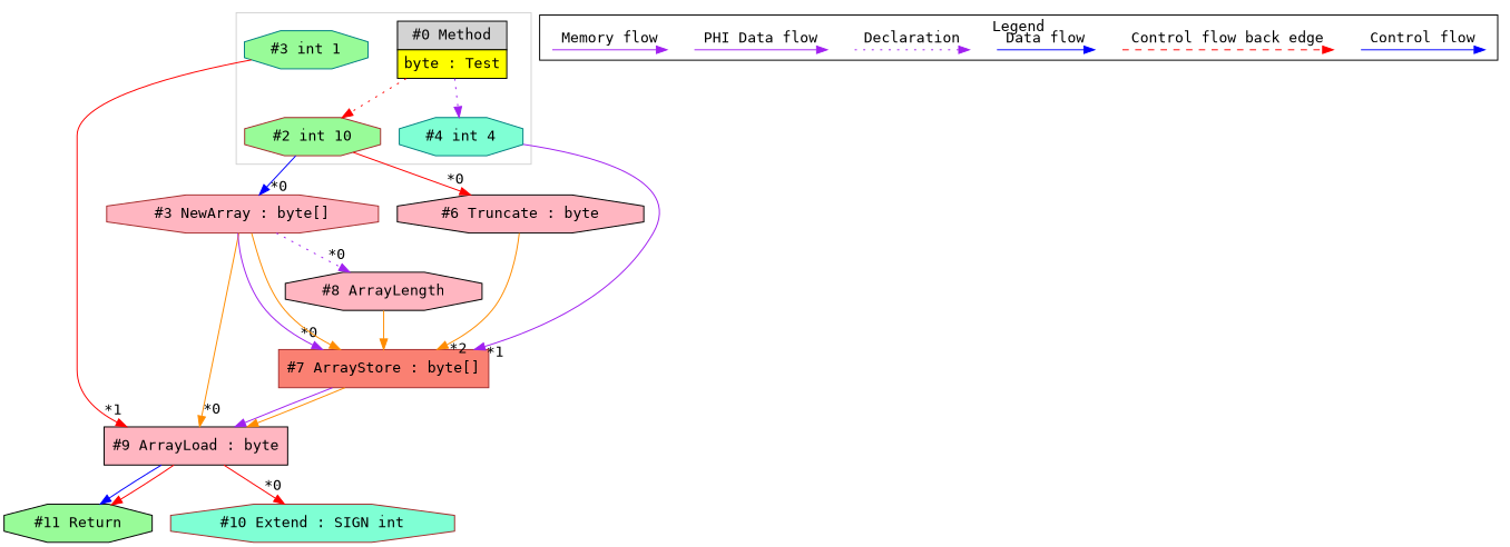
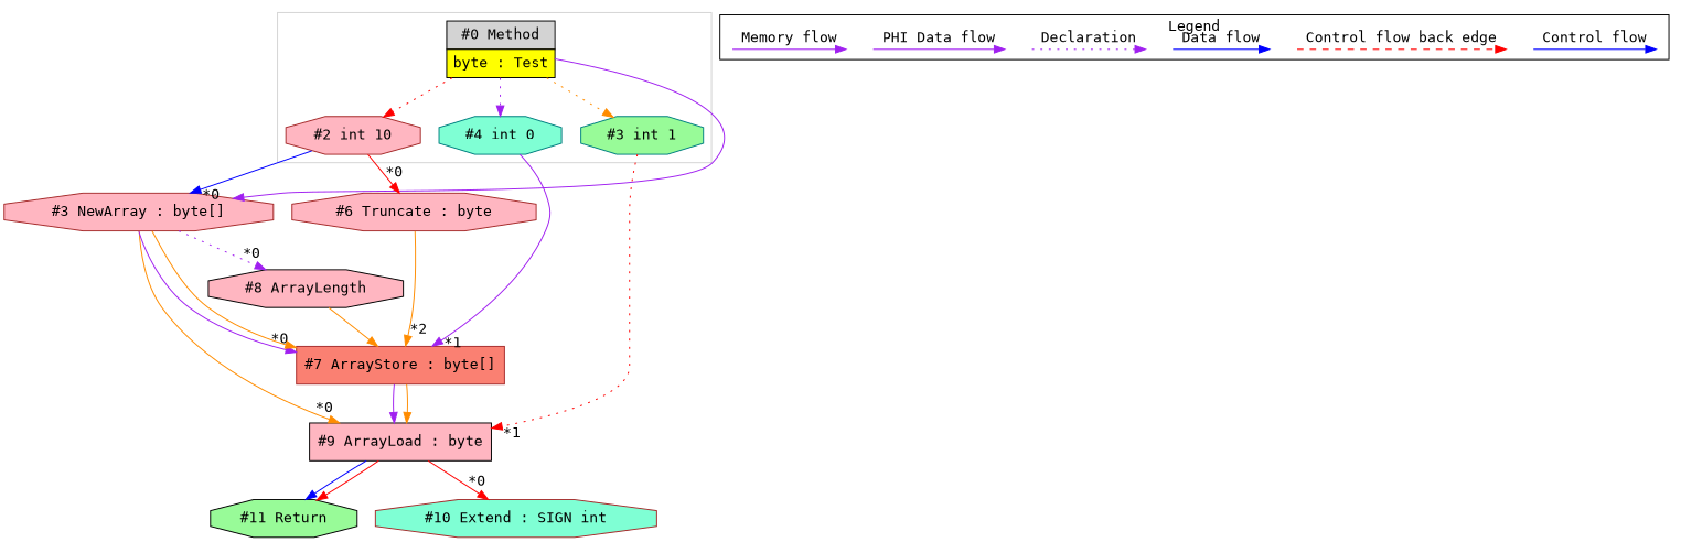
  digraph {
    fontname="DejaVu Sans Mono"
    ordering=in
    node [fontname="DejaVu Sans Mono" shape=point style=invis]
    edge [color=purple fontname="DejaVu Sans Mono" labeldistance=2]
    n1 [fillcolor=lightgrey label=<<table border="0" cellborder="1" cellspacing="0" cellpadding="5"><tr><td colspan="1">#0 Method</td></tr><tr><td port="prj1" bgcolor="yellow">byte : Test</td></tr></table>> margin=0 shape=none style=filled]
    n2 [color=teal fillcolor=palegreen label="#3 int 1" shape=octagon style=filled]
-   n3 [color=teal fillcolor=aquamarine label="#4 int 4" shape=octagon style=filled]
-   n4 [color=brown fillcolor=palegreen label="#2 int 10" shape=octagon style=filled]
+   n3 [color=teal fillcolor=aquamarine label="#4 int 0" shape=octagon style=filled]
+   n4 [color=brown fillcolor=lightpink label="#2 int 10" shape=octagon style=filled]
    c0
    c1
    c2
    c3
    d0
    d1
    d2
    d3
    d4
    d5
    d6
    d7
    n17 [color=brown fillcolor=lightpink label="#3 NewArray : byte[]" shape=octagon style=filled]
    n18 [color=black fillcolor=lightpink label="#9 ArrayLoad : byte" shape=box style=filled]
    n19 [color=brown fillcolor=salmon label="#7 ArrayStore : byte[]" shape=box style=filled]
-   n20 [color=black fillcolor=lightpink label="#6 Truncate : byte" shape=octagon style=filled]
+   n20 [color=brown fillcolor=lightpink label="#6 Truncate : byte" shape=octagon style=filled]
    n21 [color=black fillcolor=lightpink label="#8 ArrayLength" shape=octagon style=filled]
    n22 [color=black fillcolor=palegreen label="#11 Return" shape=octagon style=filled]
    n23 [color=brown fillcolor=aquamarine label="#10 Extend : SIGN int" shape=octagon style=filled]
    subgraph cluster_1 {
      color=lightgray
      n1
      n2
      n3
      n4
    }
    subgraph cluster_2 {
      label=Legend
      subgraph sub_3 {
        label=Legend
        rank=same
        c0
        c1
        c2
        c3
        d0
        d1
        d2
        d3
        d4
        d5
        d6
        d7
      }
    }
+   n1 -> n2 [color=darkorange style=dotted labeldistance=""]
    n1 -> n3 [style=dotted labeldistance=""]
    n1 -> n4 [color=red style=dotted labeldistance=""]
-   n2 -> n18 [color=red headlabel="*1"]
+   n1 -> n17 [constraint=false]
+   n2 -> n18 [color=red headlabel="*1" style=dotted]
    n3 -> n19 [headlabel="*1"]
    n4 -> n17 [color=blue headlabel="*0"]
    n4 -> n20 [color=red headlabel="*0"]
    c0 -> c1 [color=blue label="Control flow" style=solid labeldistance=""]
    c2 -> c3 [color=red label="Control flow back edge" style=dashed labeldistance=""]
    d0 -> d1 [color=blue label="Data flow" labeldistance=""]
    d2 -> d3 [label=Declaration style=dotted labeldistance=""]
    d4 -> d5 [label="PHI Data flow" labeldistance=""]
    d6 -> d7 [label="Memory flow" labeldistance=""]
    n17 -> n18 [color=darkorange headlabel="*0"]
    n17 -> n19 [headlabel="*0"]
    n17 -> n19 [color=darkorange constraint=false]
    n17 -> n21 [headlabel="*0" style=dotted]
    n18 -> n22 [color=blue fontcolor=red]
    n18 -> n22 [color=red constraint=false]
    n18 -> n23 [color=red headlabel="*0"]
    n19 -> n18 [constraint=false]
    n19 -> n18 [color=darkorange fontcolor=red]
    n20 -> n19 [color=darkorange headlabel="*2"]
    n21 -> n19 [color=darkorange fontcolor=red]
  }
